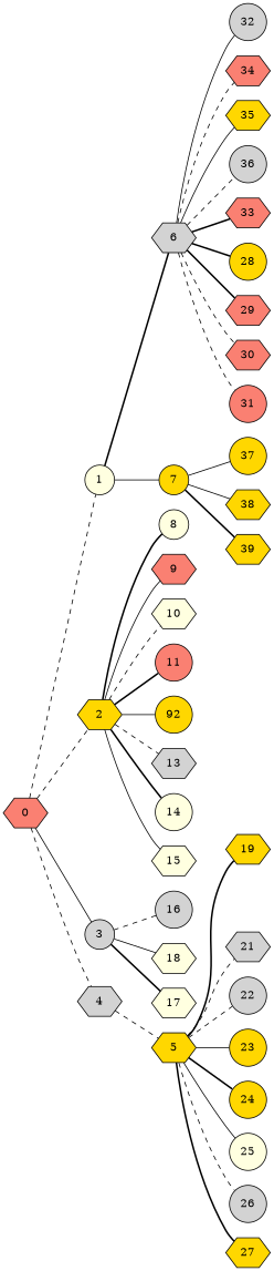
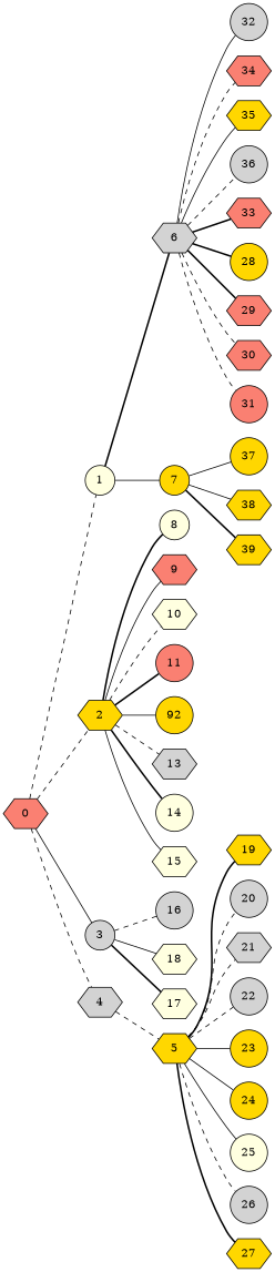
  graph {
    rankdir=LR
    node [fillcolor=gold shape=hexagon style=filled]
    edge [style=dashed]
    0 [fillcolor=salmon]
    1 [fillcolor=lightyellow shape=circle]
    2
    3 [fillcolor=lightgrey shape=circle]
    4 [fillcolor=lightgrey]
    6 [fillcolor=lightgrey]
    7 [shape=circle]
    8 [fillcolor=lightyellow shape=circle]
    9 [fillcolor=salmon]
    10 [fillcolor=lightyellow]
    11 [fillcolor=salmon shape=circle]
    n12 [label=92 shape=circle]
    13 [fillcolor=lightgrey]
    14 [fillcolor=lightyellow shape=circle]
    15 [fillcolor=lightyellow]
    16 [fillcolor=lightgrey shape=circle]
    18 [fillcolor=lightyellow]
    17 [fillcolor=lightyellow]
    5
    19
+   20 [fillcolor=lightgrey shape=circle]
    21 [fillcolor=lightgrey]
    22 [fillcolor=lightgrey shape=circle]
    23 [shape=circle]
    24 [shape=circle]
    25 [fillcolor=lightyellow shape=circle]
    26 [fillcolor=lightgrey shape=circle]
    27
    32 [fillcolor=lightgrey shape=circle]
    34 [fillcolor=salmon]
    35
    36 [fillcolor=lightgrey shape=circle]
    33 [fillcolor=salmon]
    28 [shape=circle]
    29 [fillcolor=salmon]
    30 [fillcolor=salmon]
    31 [fillcolor=salmon shape=circle]
    37 [shape=circle]
    38
    39
    0 -- 1
    0 -- 2
    0 -- 3 [style=solid]
    0 -- 4
    1 -- 6 [style=bold]
    1 -- 7 [style=solid]
    2 -- 8 [style=bold]
    2 -- 9 [style=solid]
    2 -- 10
    2 -- 11 [style=bold]
    2 -- n12 [style=solid]
    2 -- 13
    2 -- 14 [style=bold]
    2 -- 15 [style=solid]
    3 -- 16
    3 -- 18 [style=solid]
    3 -- 17 [style=bold]
    4 -- 5
    6 -- 32 [style=solid]
    6 -- 34
    6 -- 35 [style=solid]
    6 -- 36
    6 -- 33 [style=bold]
    6 -- 28 [style=bold]
    6 -- 29 [style=bold]
    6 -- 30
    6 -- 31
    7 -- 37 [style=solid]
    7 -- 38 [style=solid]
    7 -- 39 [style=bold]
    5 -- 19 [style=bold]
+   5 -- 20
    5 -- 21
    5 -- 22
    5 -- 23 [style=solid]
-   5 -- 24 [style=bold]
+   5 -- 24 [style=solid]
    5 -- 25 [style=solid]
    5 -- 26
    5 -- 27 [style=bold]
  }
